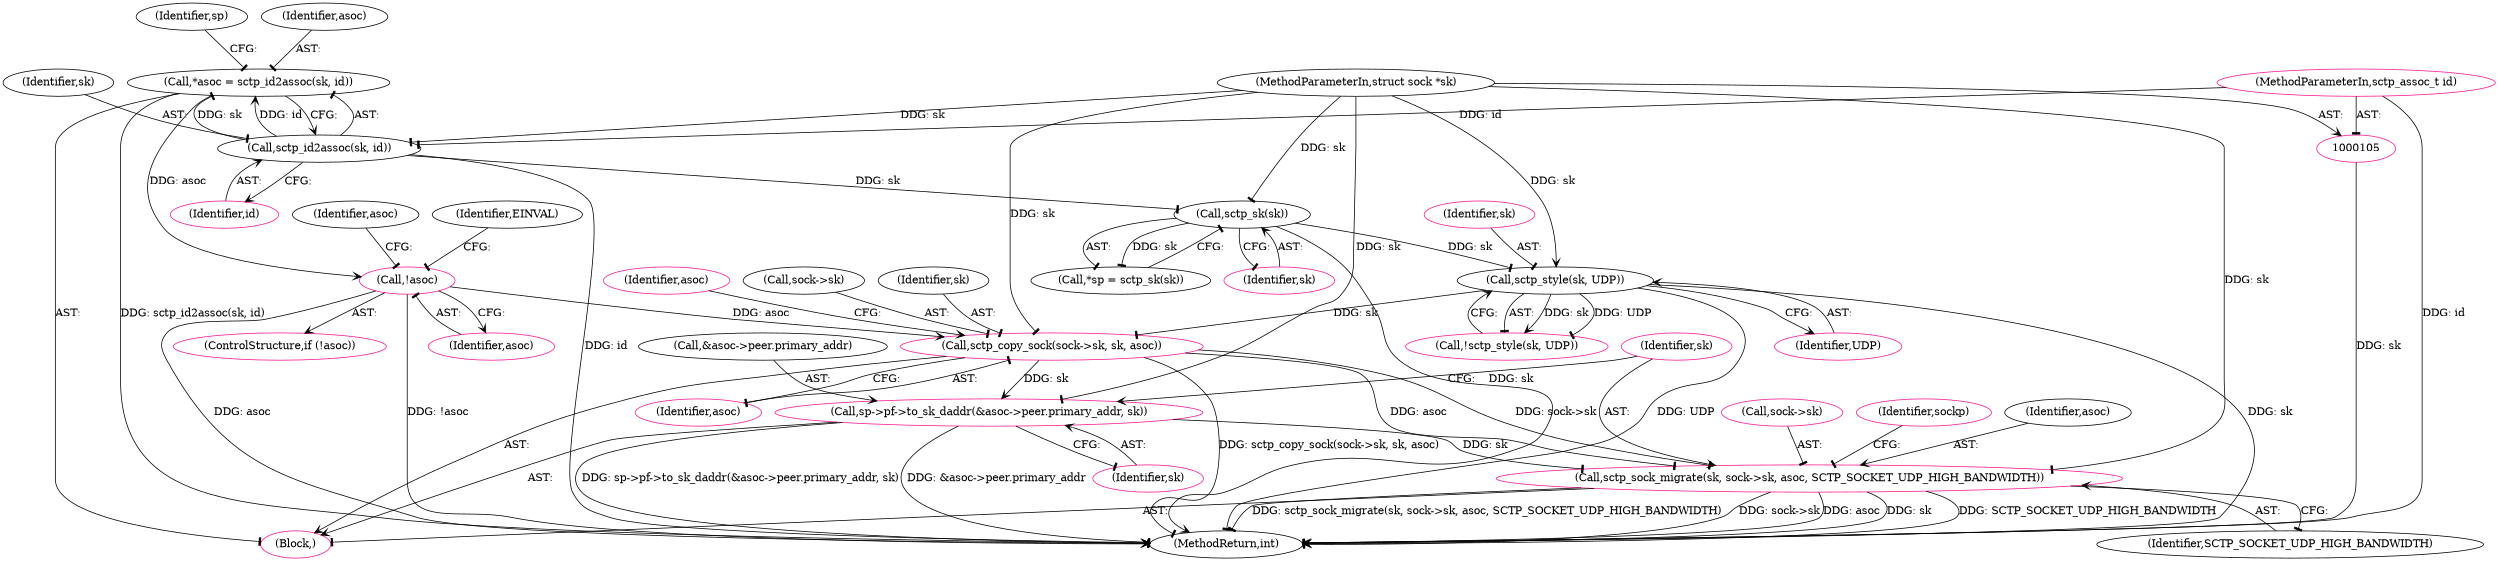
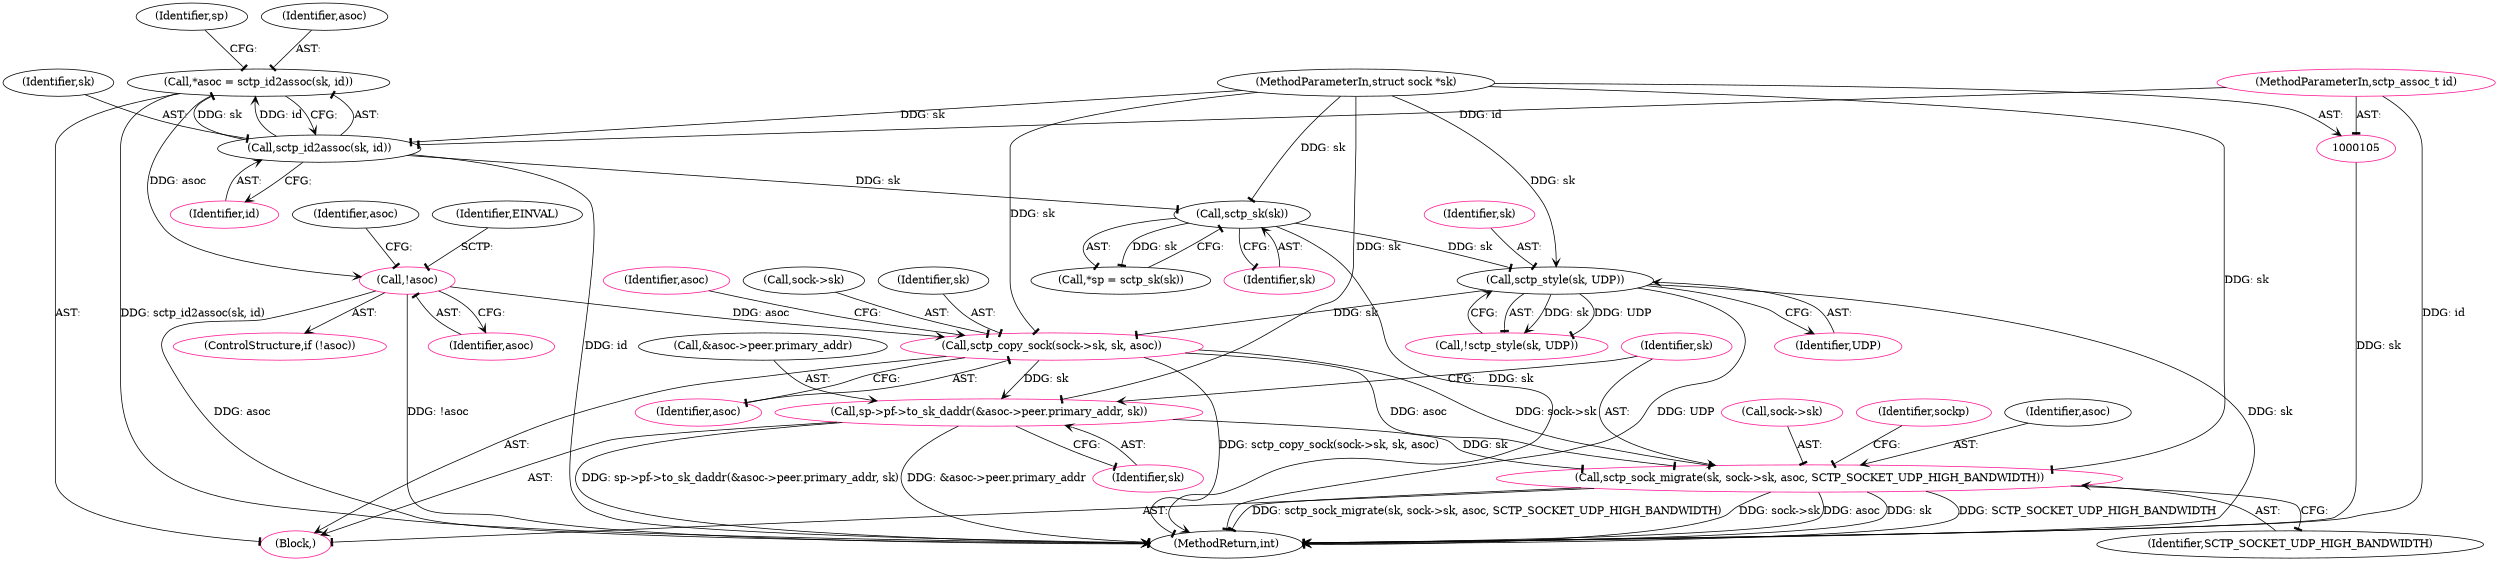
  digraph {
    node [color=deeppink]
    edge [arrowhead=tee]
    n1 [label="(Call,sctp_copy_sock(sock->sk, sk, asoc))"]
    n2 [label="(Call,sp->pf->to_sk_daddr(&asoc->peer.primary_addr, sk))"]
    n3 [label="(Call,sctp_sock_migrate(sk, sock->sk, asoc, SCTP_SOCKET_UDP_HIGH_BANDWIDTH))"]
    n4 [label="(Block,)"]
    n5 [color=black label="(MethodReturn,int)"]
    n6 [label="(Identifier,asoc)"]
    n7 [label="(Identifier,sk)"]
    n8 [color=black label="(Identifier,SCTP_SOCKET_UDP_HIGH_BANDWIDTH)"]
    n9 [color=black label="(Call,sctp_style(sk, UDP))"]
    n10 [label="(Identifier,UDP)"]
    n11 [label="(Call,!sctp_style(sk, UDP))"]
    n12 [color=black label="(Call,sctp_sk(sk))"]
    n13 [color=black label="(Call,*sp = sctp_sk(sk))"]
    n14 [label="(Identifier,sk)"]
    n15 [color=black label="(Call,sctp_id2assoc(sk, id))"]
    n16 [color=black label="(Call,*asoc = sctp_id2assoc(sk, id))"]
    n17 [label="(Identifier,id)"]
    n18 [label="(Call,!asoc)"]
    n19 [color=black label="(MethodParameterIn,struct sock *sk)"]
    1000105
    n21 [label="(MethodParameterIn,sctp_assoc_t id)"]
    n22 [label="(Identifier,asoc)"]
    n23 [label="(ControlStructure,if (!asoc))"]
    n24 [color=black label="(Identifier,EINVAL)"]
    n25 [color=black label="(Identifier,sk)"]
    n26 [color=black label="(Call,&asoc->peer.primary_addr)"]
    n27 [color=black label="(Identifier,sp)"]
    n28 [label="(Identifier,asoc)"]
    n29 [color=black label="(Identifier,asoc)"]
    n30 [label="(Call,sock->sk)"]
    n31 [color=black label="(Call,sock->sk)"]
    n32 [label="(Identifier,sockp)"]
    n33 [color=black label="(Identifier,sk)"]
    n34 [label="(Identifier,sk)"]
    n35 [label="(Identifier,sk)"]
    n36 [color=black label="(Identifier,asoc)"]
    n37 [color=black label="(Identifier,asoc)"]
    n1 -> n2 [arrowhead=vee label="DDG: sk"]
    n1 -> n3 [label="DDG: sock->sk"]
    n1 -> n3 [label="DDG: asoc"]
    n1 -> n4 [arrowhead=vee label="AST: "]
    n1 -> n5 [label="DDG: sctp_copy_sock(sock->sk, sk, asoc)"]
    n1 -> n6 [label="CFG: "]
    n2 -> n3 [label="DDG: sk"]
    n2 -> n4 [arrowhead=vee label="AST: "]
    n2 -> n5 [label="DDG: &asoc->peer.primary_addr"]
    n2 -> n5 [arrowhead=vee label="DDG: sp->pf->to_sk_daddr(&asoc->peer.primary_addr, sk)"]
    n2 -> n7 [label="CFG: "]
    n3 -> n4 [label="AST: "]
    n3 -> n5 [arrowhead=vee label="DDG: SCTP_SOCKET_UDP_HIGH_BANDWIDTH"]
    n3 -> n5 [label="DDG: sctp_sock_migrate(sk, sock->sk, asoc, SCTP_SOCKET_UDP_HIGH_BANDWIDTH)"]
    n3 -> n5 [label="DDG: sock->sk"]
    n3 -> n5 [label="DDG: asoc"]
    n3 -> n5 [arrowhead=vee label="DDG: sk"]
    n3 -> n8 [label="CFG: "]
    n6 -> n1 [label="AST: "]
    n7 -> n2 [arrowhead=vee label="AST: "]
    n8 -> n3 [arrowhead=vee label="AST: "]
    n9 -> n1 [label="DDG: sk"]
    n9 -> n5 [label="DDG: sk"]
    n9 -> n5 [label="DDG: UDP"]
    n9 -> n10 [arrowhead=vee label="CFG: "]
    n9 -> n11 [label="AST: "]
    n9 -> n11 [arrowhead=vee label="DDG: sk"]
    n9 -> n11 [label="DDG: UDP"]
    n10 -> n9 [arrowhead=vee label="AST: "]
    n11 -> n9 [arrowhead=vee label="CFG: "]
    n12 -> n5 [arrowhead=vee label="DDG: sk"]
    n12 -> n9 [label="DDG: sk"]
    n12 -> n13 [label="AST: "]
    n12 -> n13 [label="DDG: sk"]
    n12 -> n14 [label="CFG: "]
    n13 -> n12 [label="CFG: "]
    n14 -> n12 [arrowhead=vee label="AST: "]
    n15 -> n5 [label="DDG: id"]
    n15 -> n12 [label="DDG: sk"]
    n15 -> n16 [label="AST: "]
    n15 -> n16 [label="DDG: sk"]
    n15 -> n16 [arrowhead=vee label="DDG: id"]
    n15 -> n17 [arrowhead=vee label="CFG: "]
    n16 -> n4 [label="AST: "]
    n16 -> n5 [arrowhead=vee label="DDG: sctp_id2assoc(sk, id)"]
    n16 -> n15 [arrowhead=vee label="CFG: "]
    n16 -> n18 [arrowhead=vee label="DDG: asoc"]
    n17 -> n15 [arrowhead=vee label="AST: "]
    n18 -> n1 [arrowhead=vee label="DDG: asoc"]
    n18 -> n5 [label="DDG: !asoc"]
    n18 -> n5 [arrowhead=vee label="DDG: asoc"]
    n18 -> n22 [arrowhead=vee label="CFG: "]
    n18 -> n23 [arrowhead=vee label="AST: "]
    n19 -> n1 [label="DDG: sk"]
    n19 -> n2 [label="DDG: sk"]
    n19 -> n3 [label="DDG: sk"]
    n19 -> n9 [arrowhead=vee label="DDG: sk"]
    n19 -> n12 [label="DDG: sk"]
    n19 -> n15 [label="DDG: sk"]
    n19 -> 1000105 [arrowhead=vee label="AST: "]
    1000105 -> n5 [arrowhead=vee label="DDG: sk"]
    n21 -> n5 [label="DDG: id"]
    n21 -> n15 [label="DDG: id"]
    n21 -> 1000105 [label="AST: "]
    n22 -> n18 [label="AST: "]
-   n24 -> n18 [label="CFG: "]
+   n24 -> n18 [label="SCTP: "]
    n25 -> n1 [label="AST: "]
    n26 -> n2 [arrowhead=vee label="AST: "]
    n27 -> n16 [label="CFG: "]
    n28 -> n1 [arrowhead=vee label="CFG: "]
    n29 -> n18 [label="CFG: "]
    n30 -> n3 [label="AST: "]
    n31 -> n1 [label="AST: "]
    n32 -> n3 [label="CFG: "]
    n33 -> n15 [label="AST: "]
    n34 -> n9 [label="AST: "]
    n35 -> n2 [arrowhead=vee label="CFG: "]
    n35 -> n3 [arrowhead=vee label="AST: "]
    n36 -> n16 [label="AST: "]
    n37 -> n3 [arrowhead=vee label="AST: "]
  }
